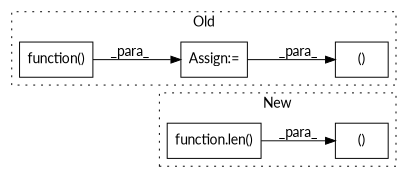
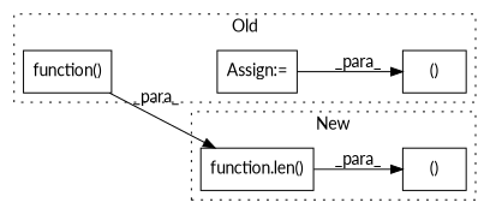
  digraph {
    fontname=Lato
    rankdir=LR
    node [a=75 fontname=Lato shape=box]
    edge [fontname=Lato]
    n1 [l="10,1" label="function()" s="5625,5652"]
    n2 [a=68 l=3 label="Assign:=" s=5614]
    n3 [a=54 l=17 label="()" s=5676]
    n4 [l="4,1" label="function.len()" s="5617,5624"]
    n5 [a=54 l=29 label="()" s=5625]
    subgraph cluster_1 {
      label=Old
      style=dotted
      n1
      n2
      n3
    }
    subgraph cluster_2 {
      label=New
      style=dotted
      n4
      n5
    }
-   n1 -> n2 [label=_para_]
+   n1 -> n4 [label=_para_]
    n2 -> n3 [label=_para_]
    n4 -> n5 [label=_para_]
  }
